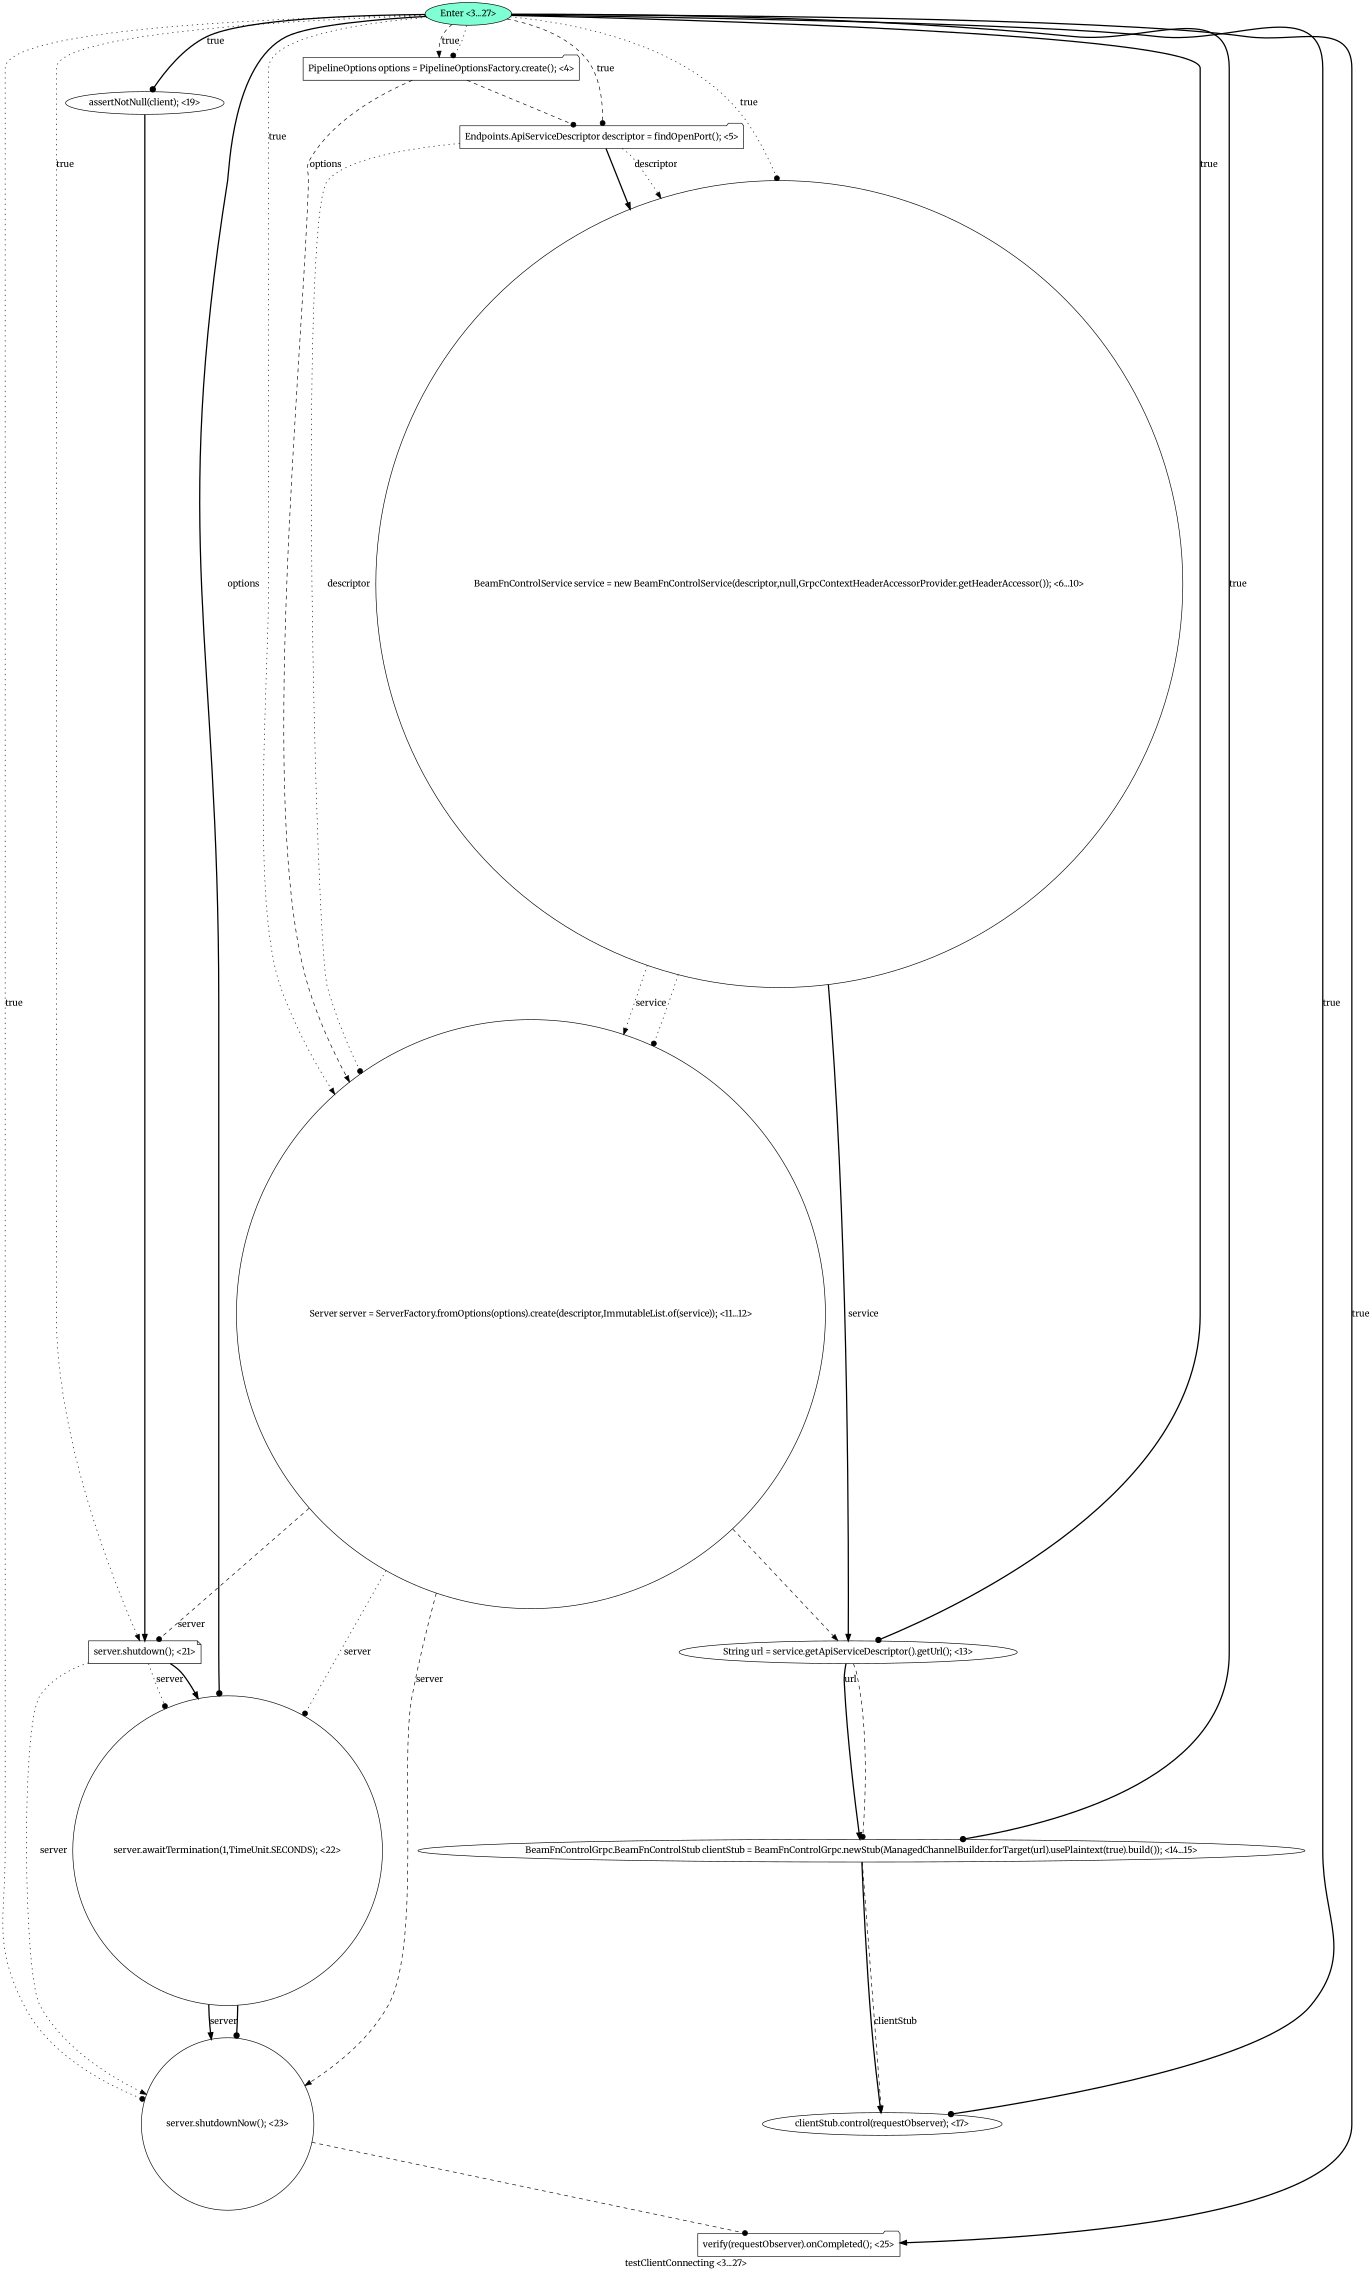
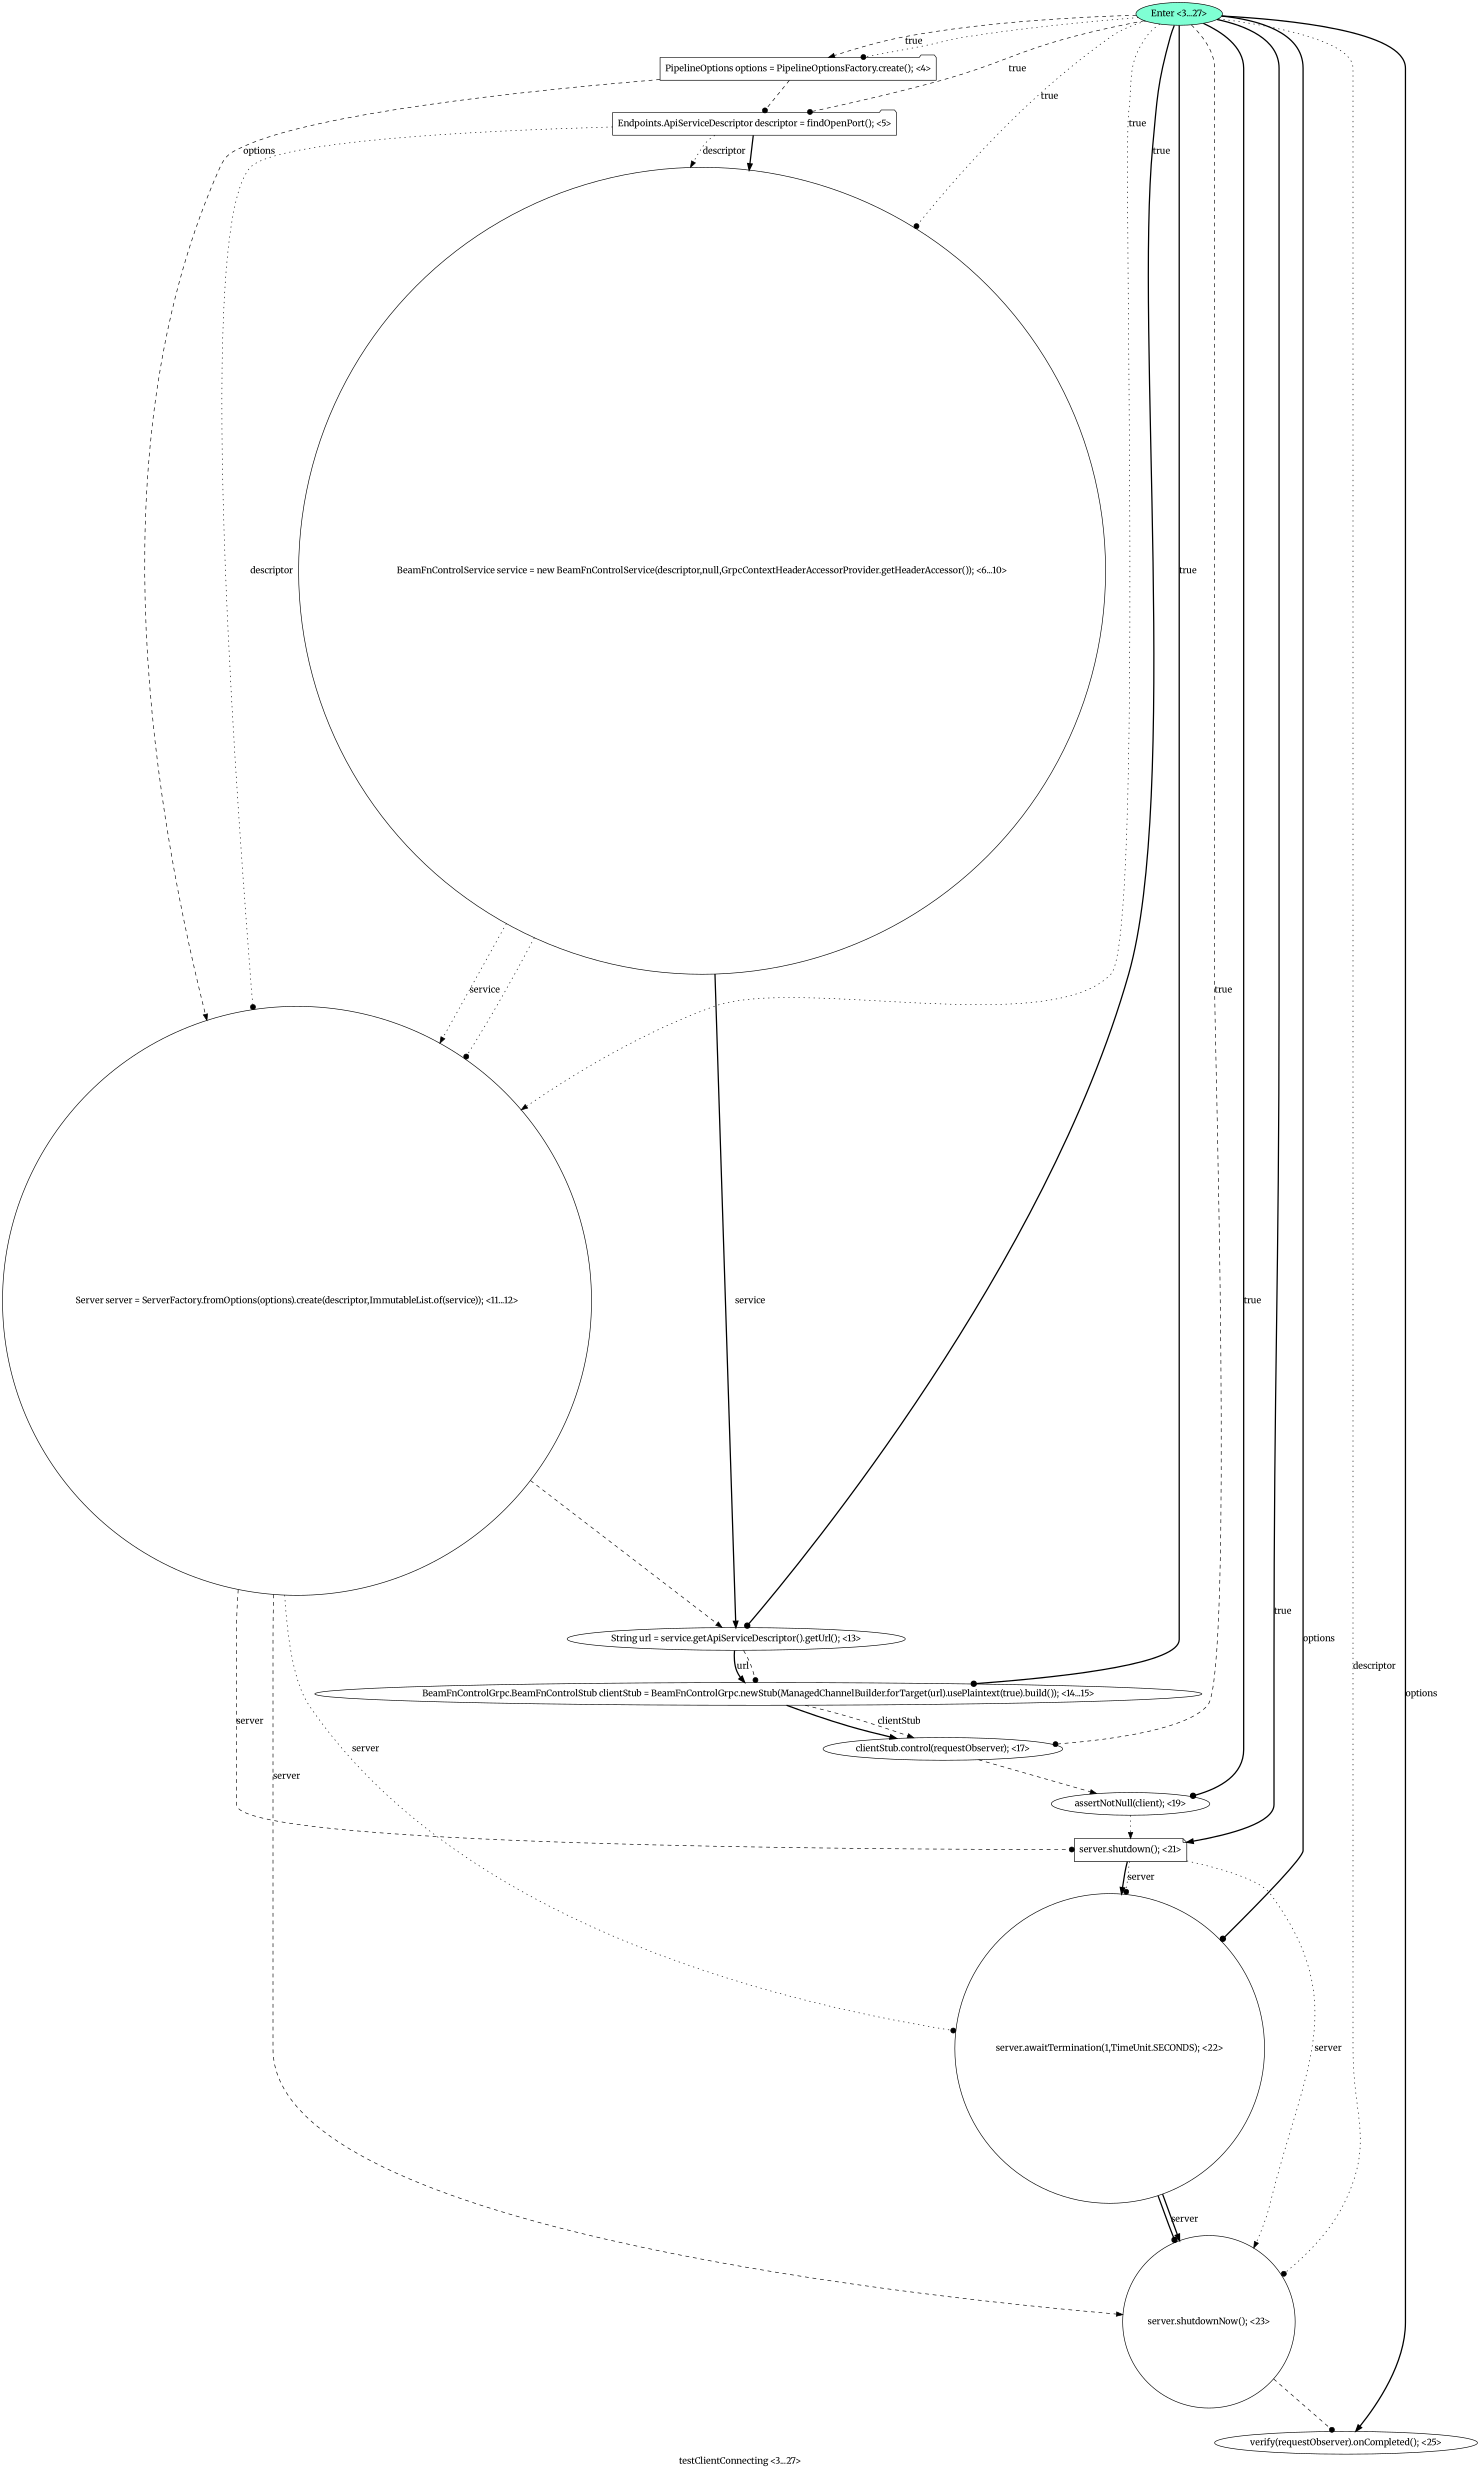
  digraph {
    fontname=Merriweather
    label="testClientConnecting <3...27>"
    node [fillcolor=white fontname=Merriweather shape=ellipse style=filled]
    edge [arrowhead=normal fontname=Merriweather style=dotted]
    n1 [label="assertNotNull(client); <19>"]
    n2 [label="server.shutdown(); <21>" shape=note]
    n3 [label="server.awaitTermination(1,TimeUnit.SECONDS); <22>" shape=circle]
    n4 [label="server.shutdownNow(); <23>" shape=circle]
-   n5 [label="verify(requestObserver).onCompleted(); <25>" shape=folder]
+   n5 [label="verify(requestObserver).onCompleted(); <25>"]
    n6 [label="Server server = ServerFactory.fromOptions(options).create(descriptor,ImmutableList.of(service)); <11...12>" shape=circle]
    n7 [label="String url = service.getApiServiceDescriptor().getUrl(); <13>"]
    n8 [label="BeamFnControlGrpc.BeamFnControlStub clientStub = BeamFnControlGrpc.newStub(ManagedChannelBuilder.forTarget(url).usePlaintext(true).build()); <14...15>"]
    n9 [label="BeamFnControlService service = new BeamFnControlService(descriptor,null,GrpcContextHeaderAccessorProvider.getHeaderAccessor()); <6...10>" shape=circle]
    n10 [label="PipelineOptions options = PipelineOptionsFactory.create(); <4>" shape=folder]
    n11 [label="Endpoints.ApiServiceDescriptor descriptor = findOpenPort(); <5>" shape=folder]
    n12 [label="clientStub.control(requestObserver); <17>"]
    n13 [fillcolor=aquamarine label="Enter <3...27>"]
-   n1 -> n2 [style=bold]
+   n1 -> n2
    n2 -> n3 [arrowhead=dot label=server]
    n2 -> n3 [style=bold]
    n2 -> n4 [label=server]
    n3 -> n4 [label=server style=bold]
    n3 -> n4 [arrowhead=dot style=bold]
    n4 -> n5 [arrowhead=dot style=dashed]
    n6 -> n2 [arrowhead=dot label=server style=dashed]
    n6 -> n3 [arrowhead=dot label=server]
    n6 -> n4 [label=server style=dashed]
    n6 -> n7 [style=dashed]
    n7 -> n8 [label=url style=bold]
    n7 -> n8 [arrowhead=dot style=dashed]
    n8 -> n12 [label=clientStub style=dashed]
    n8 -> n12 [style=bold]
    n9 -> n6 [label=service]
    n9 -> n6 [arrowhead=dot]
    n9 -> n7 [label=service style=bold]
    n10 -> n6 [label=options style=dashed]
    n10 -> n11 [arrowhead=dot style=dashed]
    n11 -> n6 [arrowhead=dot label=descriptor]
    n11 -> n9 [label=descriptor]
    n11 -> n9 [style=bold]
+   n12 -> n1 [style=dashed]
    n13 -> n1 [arrowhead=dot label=true style=bold]
-   n13 -> n2 [label=true]
+   n13 -> n2 [label=true style=bold]
    n13 -> n3 [arrowhead=dot label=options style=bold]
-   n13 -> n4 [arrowhead=dot label=true]
-   n13 -> n5 [label=true style=bold]
+   n13 -> n4 [arrowhead=dot label=descriptor]
+   n13 -> n5 [label=options style=bold]
    n13 -> n6 [label=true]
    n13 -> n7 [arrowhead=dot label=true style=bold]
    n13 -> n8 [arrowhead=dot label=true style=bold]
    n13 -> n9 [arrowhead=dot label=true]
    n13 -> n10 [label=true style=dashed]
    n13 -> n10 [arrowhead=dot]
    n13 -> n11 [arrowhead=dot label=true style=dashed]
-   n13 -> n12 [arrowhead=dot label=true style=bold]
+   n13 -> n12 [arrowhead=dot label=true style=dashed]
  }
